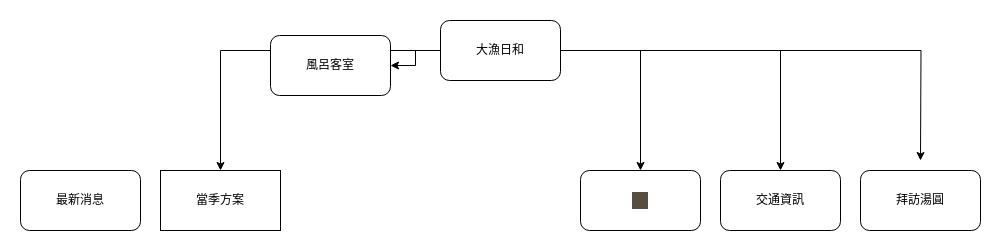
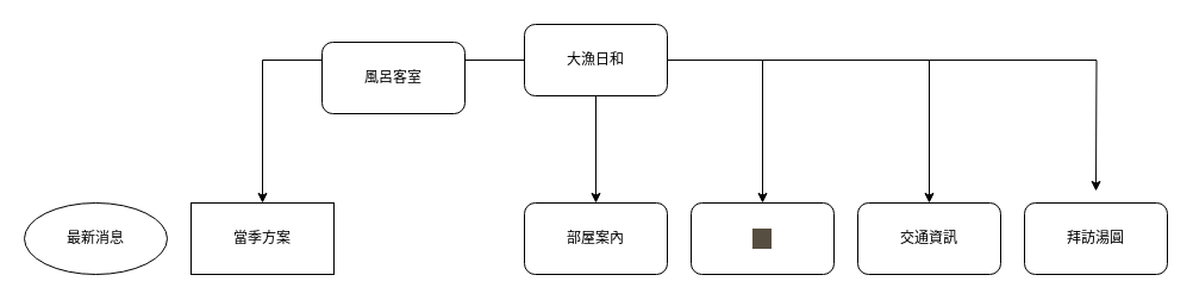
  <mxCell id="0" />
  <mxCell id="1" parent="0" />
  <mxCell id="2" style="edgeStyle=orthogonalEdgeStyle;rounded=0;orthogonalLoop=1;jettySize=auto;html=1;" edge="1" parent="1" source="8" target="10"><mxGeometry relative="1" as="geometry" /></mxCell>
- <mxCell id="3" style="edgeStyle=orthogonalEdgeStyle;rounded=0;orthogonalLoop=1;jettySize=auto;html=1;" edge="1" parent="1" source="8" target="11"><mxGeometry relative="1" as="geometry" /></mxCell>
+ <mxCell id="4" style="edgeStyle=orthogonalEdgeStyle;rounded=0;orthogonalLoop=1;jettySize=auto;html=1;" edge="1" parent="1" source="8" target="12"><mxGeometry relative="1" as="geometry" /></mxCell>
  <mxCell id="5" style="edgeStyle=orthogonalEdgeStyle;rounded=0;orthogonalLoop=1;jettySize=auto;html=1;" edge="1" parent="1" source="8" target="13"><mxGeometry relative="1" as="geometry" /></mxCell>
  <mxCell id="6" style="edgeStyle=orthogonalEdgeStyle;rounded=0;orthogonalLoop=1;jettySize=auto;html=1;entryX=0.5;entryY=0;entryDx=0;entryDy=0;" edge="1" parent="1" source="8" target="14"><mxGeometry relative="1" as="geometry" /></mxCell>
  <mxCell id="7" style="edgeStyle=orthogonalEdgeStyle;rounded=0;orthogonalLoop=1;jettySize=auto;html=1;" edge="1" parent="1" source="8"><mxGeometry relative="1" as="geometry"><mxPoint x="920" y="160" as="targetPoint" /></mxGeometry></mxCell>
  <mxCell id="8" value="大漁日和" style="rounded=1;whiteSpace=wrap;html=1;" vertex="1" parent="1"><mxGeometry x="440" y="20" width="120" height="60" as="geometry" /></mxCell>
- <mxCell id="9" value="最新消息" style="rounded=1;whiteSpace=wrap;html=1;" vertex="1" parent="1"><mxGeometry x="20" y="170" width="120" height="60" as="geometry" /></mxCell>
+ <mxCell id="9" value="最新消息" style="ellipse;whiteSpace=wrap;html=1;" vertex="1" parent="1"><mxGeometry x="20" y="170" width="120" height="60" as="geometry" /></mxCell>
  <mxCell id="10" value="當季方案" style="whiteSpace=wrap;html=1;rounded=0;" vertex="1" parent="1"><mxGeometry x="160" y="170" width="120" height="60" as="geometry" /></mxCell>
  <mxCell id="11" value="風呂客室" style="rounded=1;whiteSpace=wrap;html=1;" vertex="1" parent="1"><mxGeometry x="270" y="35" width="120" height="60" as="geometry" /></mxCell>
+ <mxCell id="12" value="部屋案內" style="rounded=1;whiteSpace=wrap;html=1;" vertex="1" parent="1"><mxGeometry x="440" y="170" width="120" height="60" as="geometry" /></mxCell>
  <mxCell id="13" value="&lt;a href=&quot;https://taiori.com/cuisine&quot; style=&quot;font-family: , &amp;#34;verdana&amp;#34; , &amp;#34;geneva&amp;#34; , &amp;#34;arial&amp;#34; , &amp;#34;helvetica&amp;#34; , sans-serif ; font-size: medium ; background-color: rgb(86 , 78 , 64)&quot;&gt;&lt;img src=&quot;https://taiori.com/images/menu_cuisine_off.png&quot; style=&quot;border: none&quot;&gt;&lt;/a&gt;" style="rounded=1;whiteSpace=wrap;html=1;" vertex="1" parent="1"><mxGeometry x="580" y="170" width="120" height="60" as="geometry" /></mxCell>
  <mxCell id="14" value="交通資訊" style="rounded=1;whiteSpace=wrap;html=1;" vertex="1" parent="1"><mxGeometry x="720" y="170" width="120" height="60" as="geometry" /></mxCell>
  <mxCell id="15" value="拜訪湯圓" style="rounded=1;whiteSpace=wrap;html=1;" vertex="1" parent="1"><mxGeometry x="860" y="170" width="120" height="60" as="geometry" /></mxCell>
